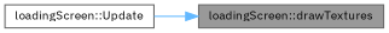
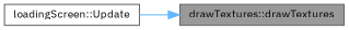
  digraph {
    rankdir=RL
    fontname="IBM Plex Sans"
    node [fontname="IBM Plex Sans" fontsize=10 shape=box style=filled]
-   n1 [color=gray40 fillcolor=grey60 fontcolor=black height=0.2 label="loadingScreen::drawTextures" width=0.4]
+   n1 [color=gray40 fillcolor=grey60 fontcolor=black height=0.2 label="drawTextures::drawTextures" width=0.4]
    n2 [color=grey40 fillcolor=white height=0.2 label="loadingScreen::Update" width=0.4]
    n1 -> n2 [color=steelblue1 dir=back fontname="IBM Plex Sans" fontsize=10 labelfontname=Helvetica labelfontsize=10 style=solid]
  }
